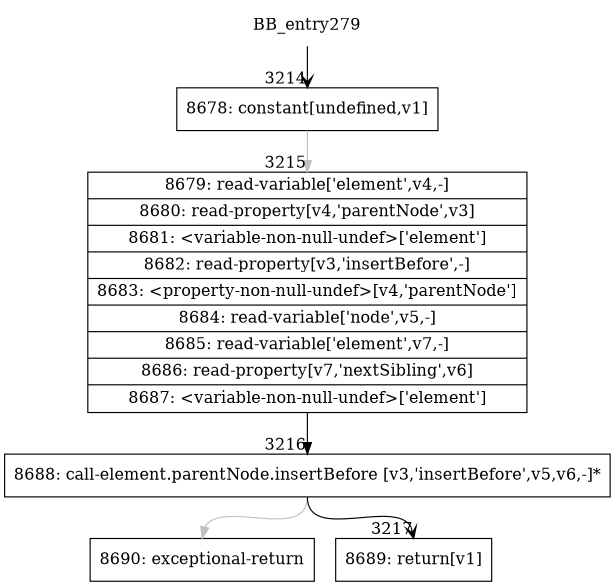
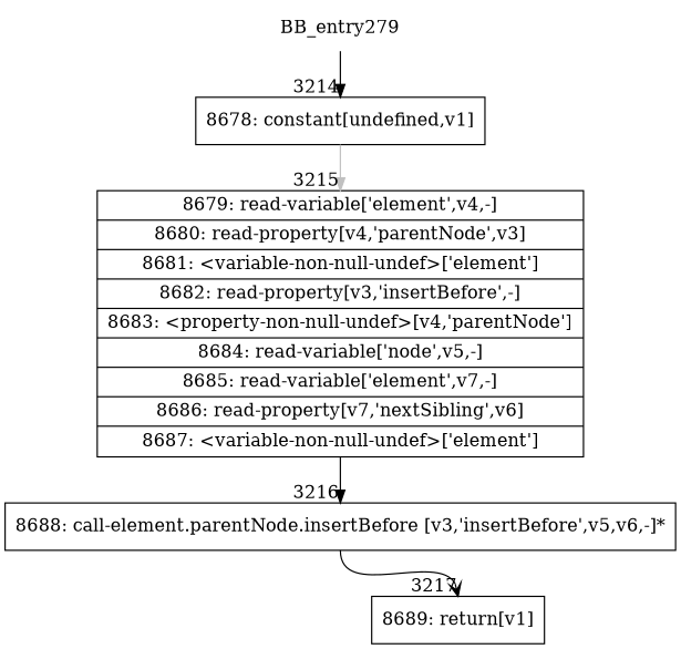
  digraph {
    rankdir=TD
    node [shape=record]
    edge [arrowhead=normal headport=n tailport=s]
    BB_entry279 [shape=none]
    n2 [label="{8678: constant[undefined,v1]}"]
    n3 [label="{8679: read-variable['element',v4,-]|8680: read-property[v4,'parentNode',v3]|8681: \<variable-non-null-undef\>['element']|8682: read-property[v3,'insertBefore',-]|8683: \<property-non-null-undef\>[v4,'parentNode']|8684: read-variable['node',v5,-]|8685: read-variable['element',v7,-]|8686: read-property[v7,'nextSibling',v6]|8687: \<variable-non-null-undef\>['element']}"]
    n4 [label="{8688: call-element.parentNode.insertBefore [v3,'insertBefore',v5,v6,-]*}"]
-   n5 [label="{8690: exceptional-return}"]
    n6 [label="{8689: return[v1]}"]
-   BB_entry279 -> n2 [arrowhead=vee headlabel="    3214"]
+   BB_entry279 -> n2 [headlabel="    3214"]
    n2 -> n3 [color=gray headlabel="      3215"]
    n3 -> n4 [headlabel="      3216"]
-   n4 -> n5 [color=gray]
    n4 -> n6 [arrowhead=vee headlabel="      3217"]
  }
